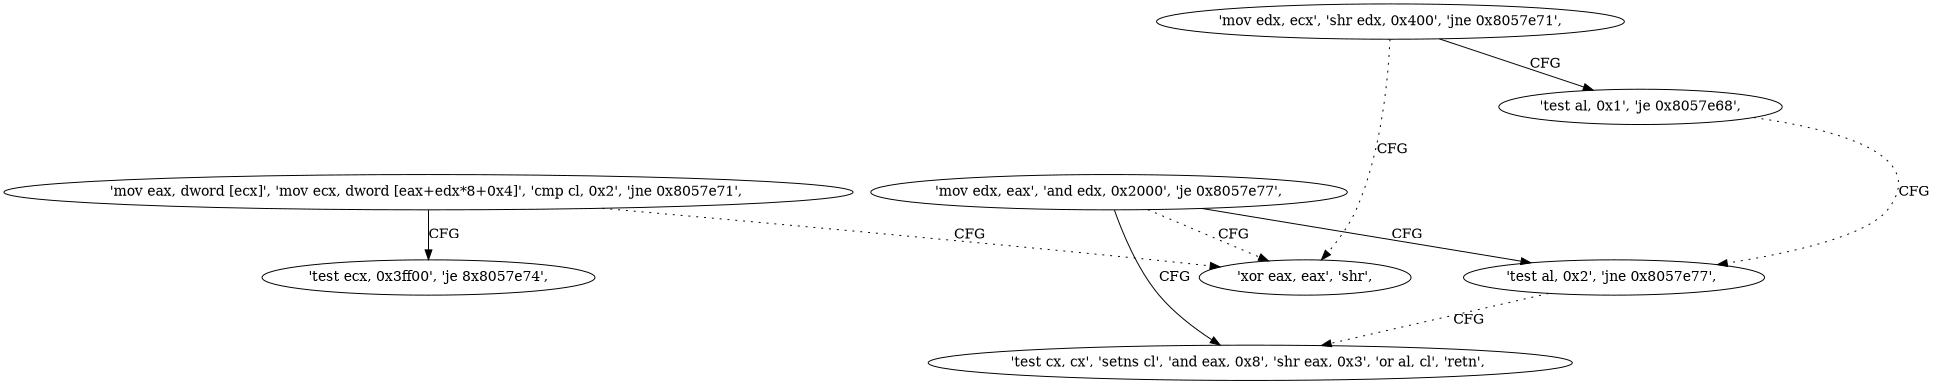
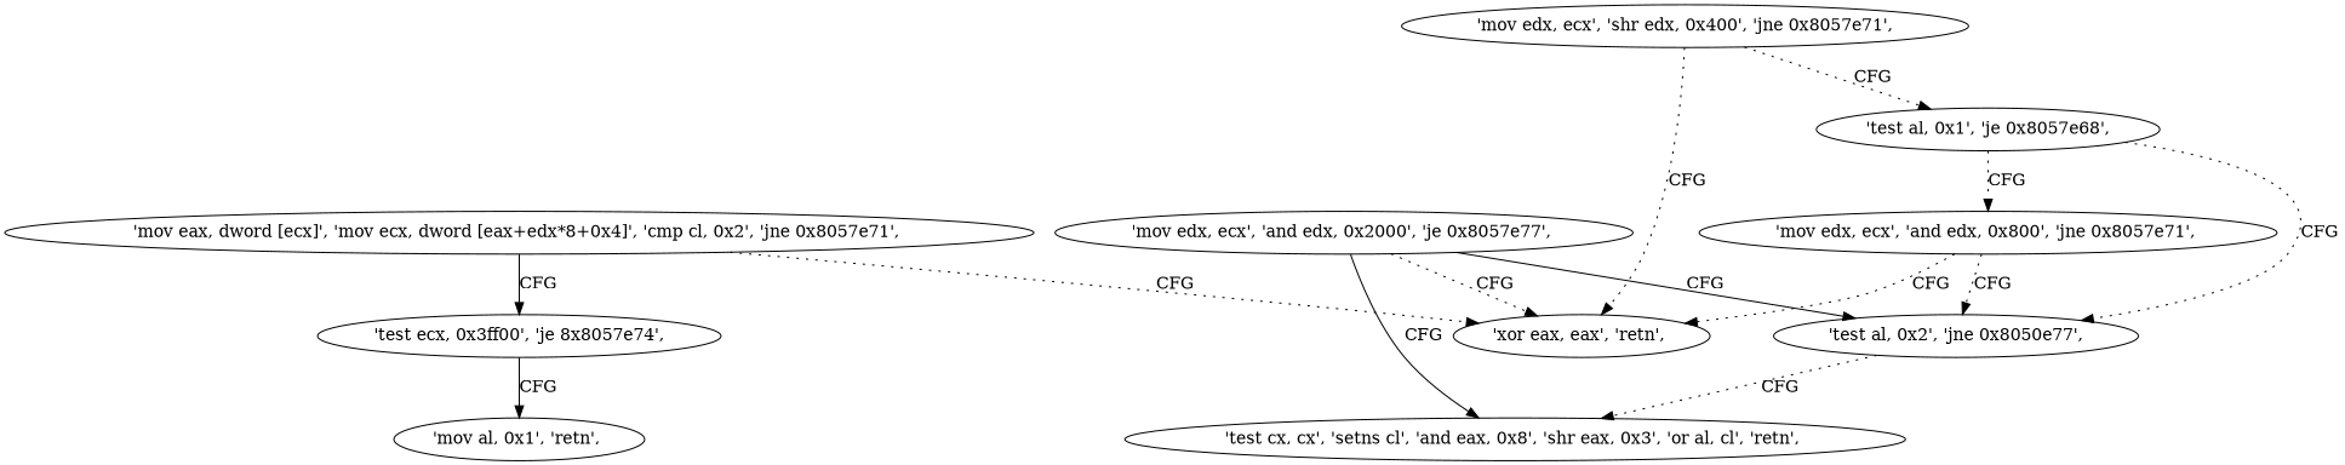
  digraph {
    edge [style=dotted]
    n1 [label="'mov eax, dword [ecx]', 'mov ecx, dword [eax+edx*8+0x4]', 'cmp cl, 0x2', 'jne 0x8057e71', "]
-   n2 [label="'xor eax, eax', 'shr',"]
+   n2 [label="'xor eax, eax', 'retn', "]
    n3 [label="'test ecx, 0x3ff00', 'je 8x8057e74',"]
+   n4 [label="'mov al, 0x1', 'retn', "]
    n5 [label="'test al, 0x1', 'je 0x8057e68',"]
-   n6 [label="'test al, 0x2', 'jne 0x8057e77', "]
+   n6 [label="'test al, 0x2', 'jne 0x8050e77',"]
+   n7 [label="'mov edx, ecx', 'and edx, 0x800', 'jne 0x8057e71', "]
    n8 [label="'mov edx, ecx', 'shr edx, 0x400', 'jne 0x8057e71',"]
    n9 [label="'test cx, cx', 'setns cl', 'and eax, 0x8', 'shr eax, 0x3', 'or al, cl', 'retn', "]
-   n10 [label="'mov edx, eax', 'and edx, 0x2000', 'je 0x8057e77',"]
+   n10 [label="'mov edx, ecx', 'and edx, 0x2000', 'je 0x8057e77', "]
    n1 -> n2 [label=CFG]
    n1 -> n3 [label=CFG style=solid]
+   n3 -> n4 [label=CFG style=solid]
    n5 -> n6 [label=CFG]
+   n5 -> n7 [label=CFG]
    n6 -> n9 [label=CFG]
+   n7 -> n2 [label=CFG]
+   n7 -> n6 [label=CFG]
    n8 -> n2 [label=CFG]
-   n8 -> n5 [label=CFG style=solid]
+   n8 -> n5 [label=CFG]
    n10 -> n2 [label=CFG]
    n10 -> n6 [label=CFG style=solid]
    n10 -> n9 [label=CFG style=solid]
  }
